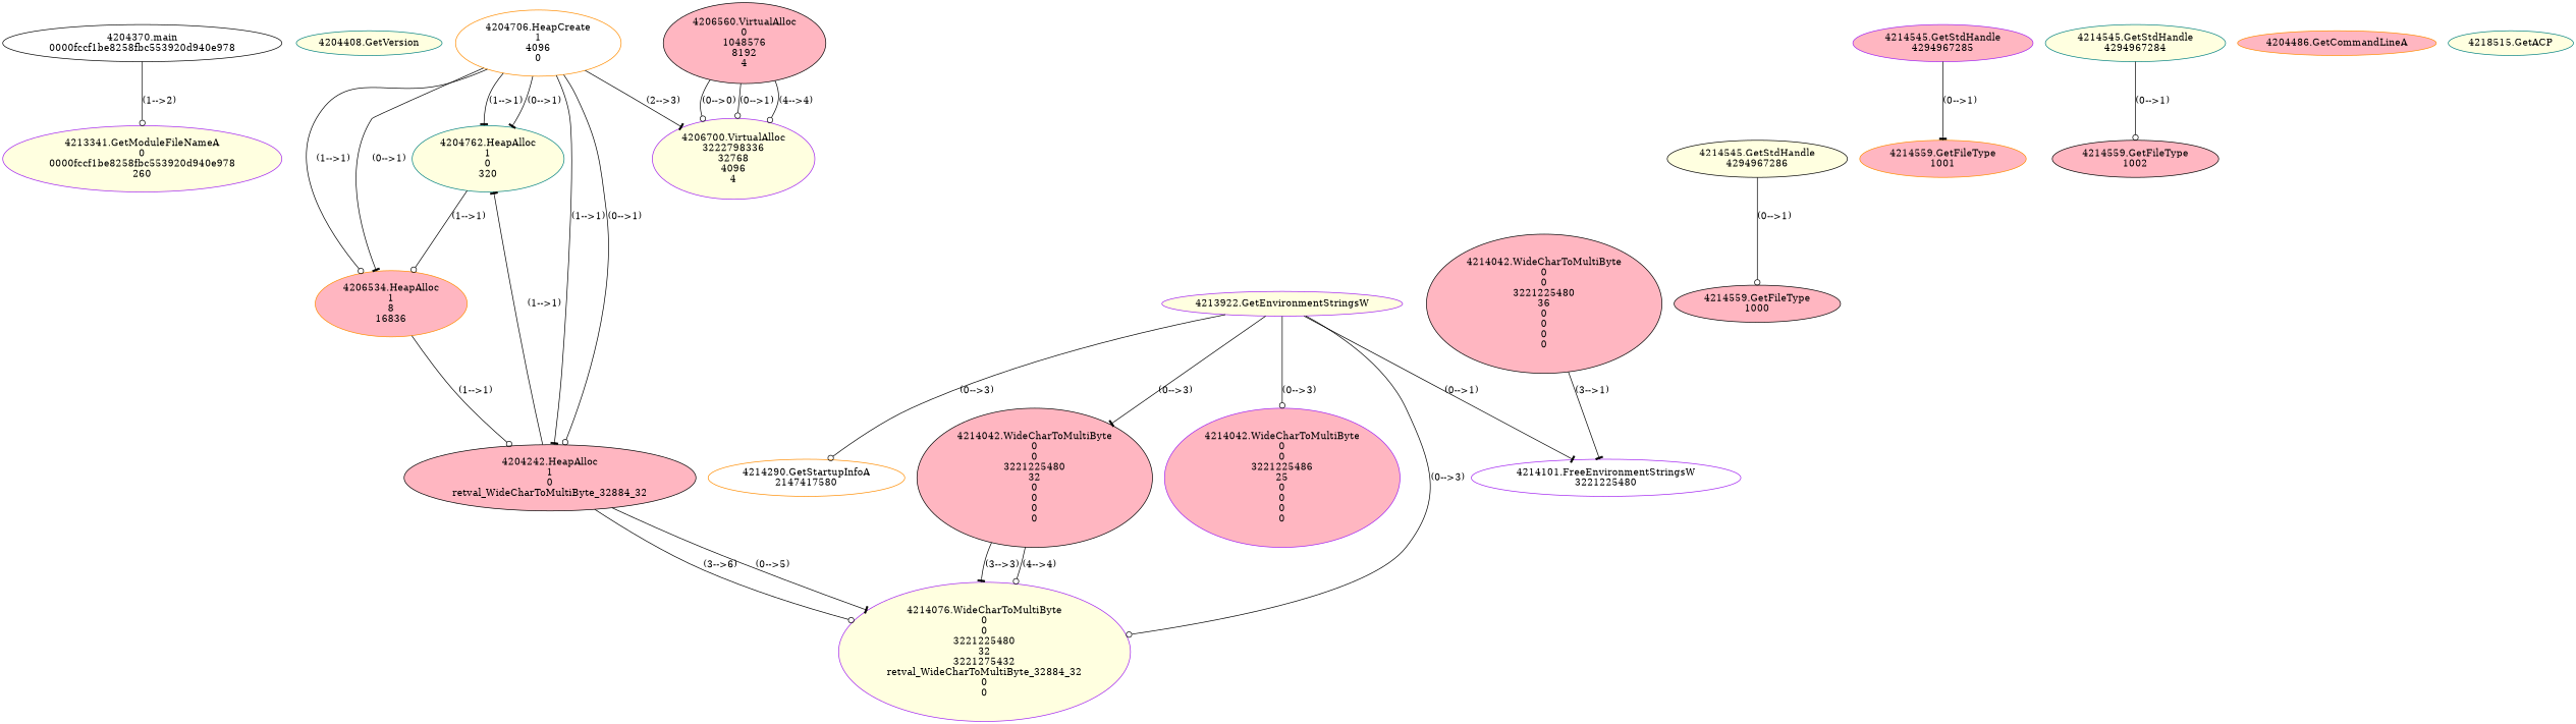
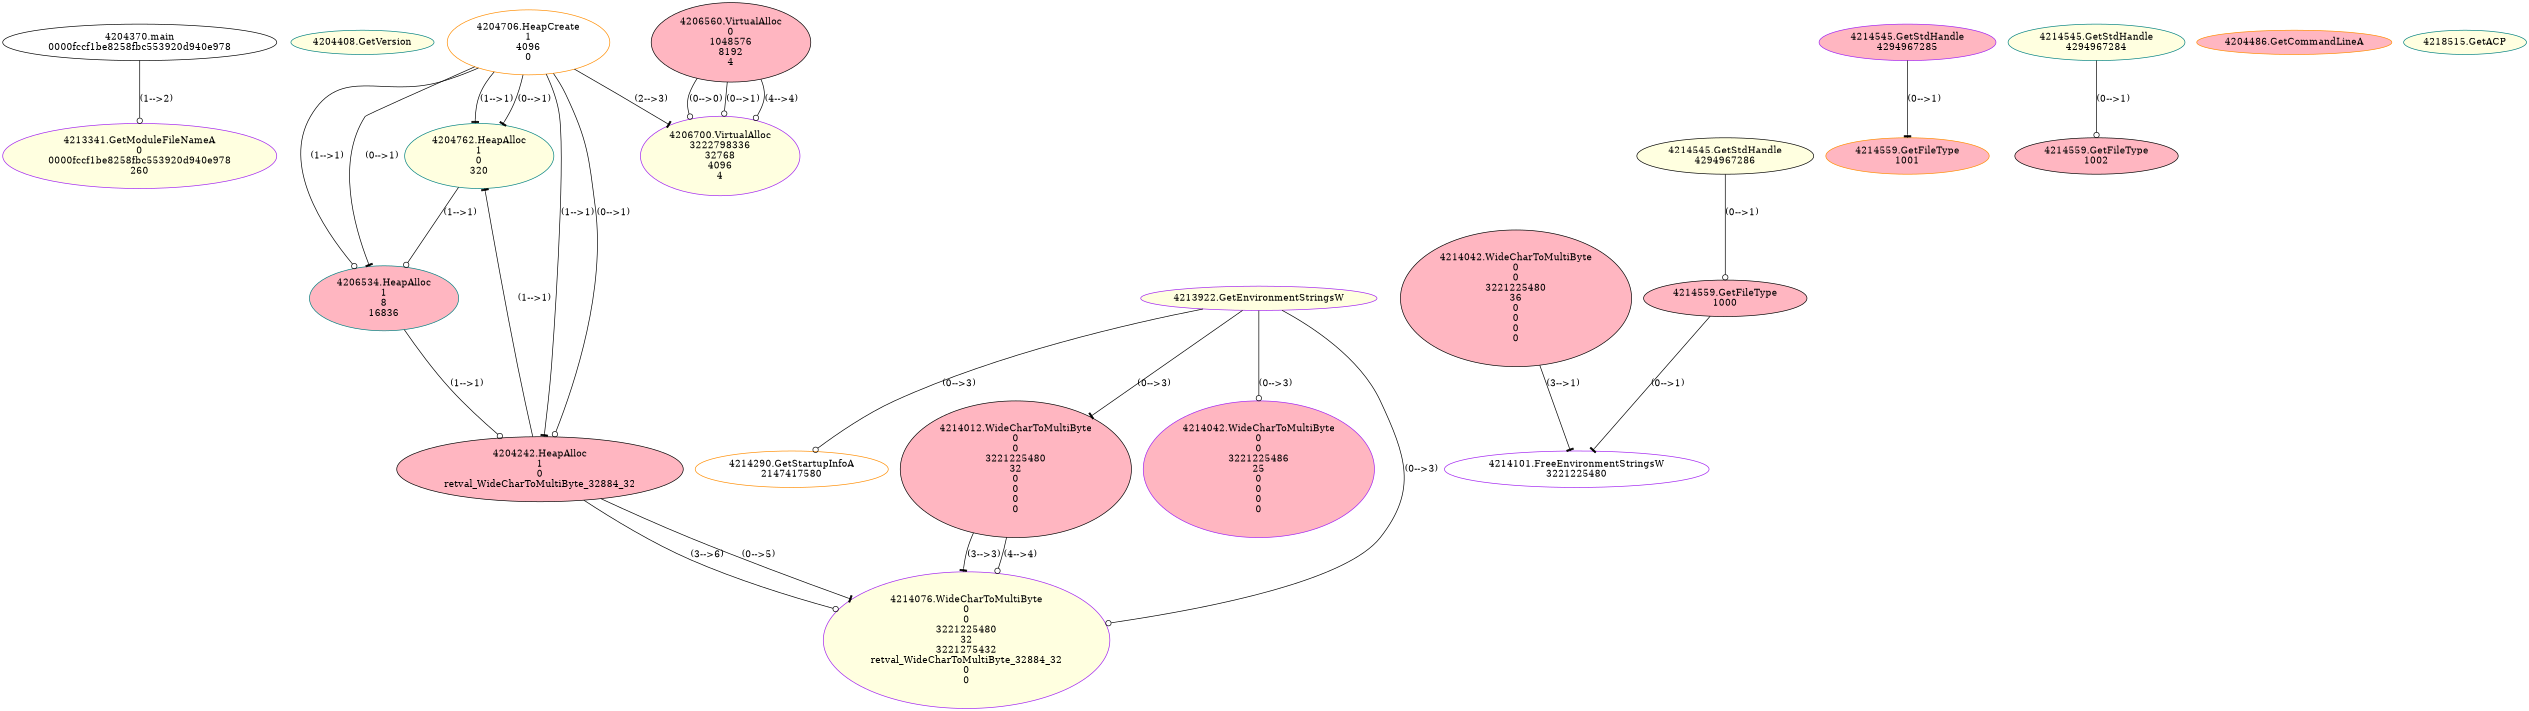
  digraph {
    node [color=black fillcolor=lightpink style=filled]
    edge [arrowhead=odot]
    n1 [fillcolor=white label="4204370.main\n0000fccf1be8258fbc553920d940e978"]
    n2 [color=purple fillcolor=lightyellow label="4213341.GetModuleFileNameA\n0\n0000fccf1be8258fbc553920d940e978\n260"]
    n3 [color=teal fillcolor=lightyellow label="4204408.GetVersion\n"]
    n4 [color=darkorange fillcolor=white label="4204706.HeapCreate\n1\n4096\n0"]
    n5 [color=teal fillcolor=lightyellow label="4204762.HeapAlloc\n1\n0\n320"]
-   n6 [color=darkorange label="4206534.HeapAlloc\n1\n8\n16836"]
+   n6 [color=teal label="4206534.HeapAlloc\n1\n8\n16836"]
    n7 [color=purple fillcolor=lightyellow label="4206700.VirtualAlloc\n3222798336\n32768\n4096\n4"]
    n8 [label="4204242.HeapAlloc\n1\n0\nretval_WideCharToMultiByte_32884_32"]
    n9 [color=purple fillcolor=lightyellow label="4214076.WideCharToMultiByte\n0\n0\n3221225480\n32\n3221275432\nretval_WideCharToMultiByte_32884_32\n0\n0"]
    n10 [label="4206560.VirtualAlloc\n0\n1048576\n8192\n4"]
    n11 [color=darkorange fillcolor=white label="4214290.GetStartupInfoA\n2147417580"]
    n12 [fillcolor=lightyellow label="4214545.GetStdHandle\n4294967286"]
    n13 [label="4214559.GetFileType\n1000"]
    n14 [color=purple label="4214545.GetStdHandle\n4294967285"]
    n15 [color=darkorange label="4214559.GetFileType\n1001"]
    n16 [color=teal fillcolor=lightyellow label="4214545.GetStdHandle\n4294967284"]
    n17 [label="4214559.GetFileType\n1002"]
-   n18 [label="4214042.WideCharToMultiByte\n0\n0\n3221225480\n32\n0\n0\n0\n0"]
+   n18 [label="4214012.WideCharToMultiByte\n0\n0\n3221225480\n32\n0\n0\n0\n0"]
    n19 [color=darkorange label="4204486.GetCommandLineA\n"]
    n20 [color=purple fillcolor=lightyellow label="4213922.GetEnvironmentStringsW\n"]
    n21 [color=purple fillcolor=white label="4214101.FreeEnvironmentStringsW\n3221225480"]
    n22 [color=purple label="4214042.WideCharToMultiByte\n0\n0\n3221225486\n25\n0\n0\n0\n0"]
    n23 [label="4214042.WideCharToMultiByte\n0\n0\n3221225480\n36\n0\n0\n0\n0"]
    n24 [color=teal fillcolor=lightyellow label="4218515.GetACP\n"]
    n1 -> n2 [label="(1-->2)"]
    n4 -> n5 [arrowhead=tee label="(1-->1)"]
    n4 -> n5 [arrowhead=tee label="(0-->1)"]
    n4 -> n6 [label="(1-->1)"]
    n4 -> n6 [arrowhead=tee label="(0-->1)"]
    n4 -> n7 [arrowhead=tee label="(2-->3)"]
    n4 -> n8 [arrowhead=tee label="(1-->1)"]
    n4 -> n8 [label="(0-->1)"]
    n5 -> n6 [label="(1-->1)"]
    n6 -> n8 [label="(1-->1)"]
    n8 -> n5 [arrowhead=tee label="(1-->1)"]
    n8 -> n9 [arrowhead=tee label="(0-->5)"]
    n8 -> n9 [label="(3-->6)"]
    n10 -> n7 [label="(0-->1)"]
    n10 -> n7 [label="(4-->4)"]
    n10 -> n7 [label="(0-->0)"]
    n12 -> n13 [label="(0-->1)"]
    n14 -> n15 [arrowhead=tee label="(0-->1)"]
    n16 -> n17 [label="(0-->1)"]
    n18 -> n9 [arrowhead=tee label="(3-->3)"]
    n18 -> n9 [label="(4-->4)"]
    n20 -> n9 [label="(0-->3)"]
    n20 -> n11 [label="(0-->3)"]
    n20 -> n18 [arrowhead=tee label="(0-->3)"]
-   n20 -> n21 [arrowhead=tee label="(0-->1)"]
+   n13 -> n21 [arrowhead=tee label="(0-->1)"]
    n20 -> n22 [label="(0-->3)"]
    n23 -> n21 [arrowhead=tee label="(3-->1)"]
  }
